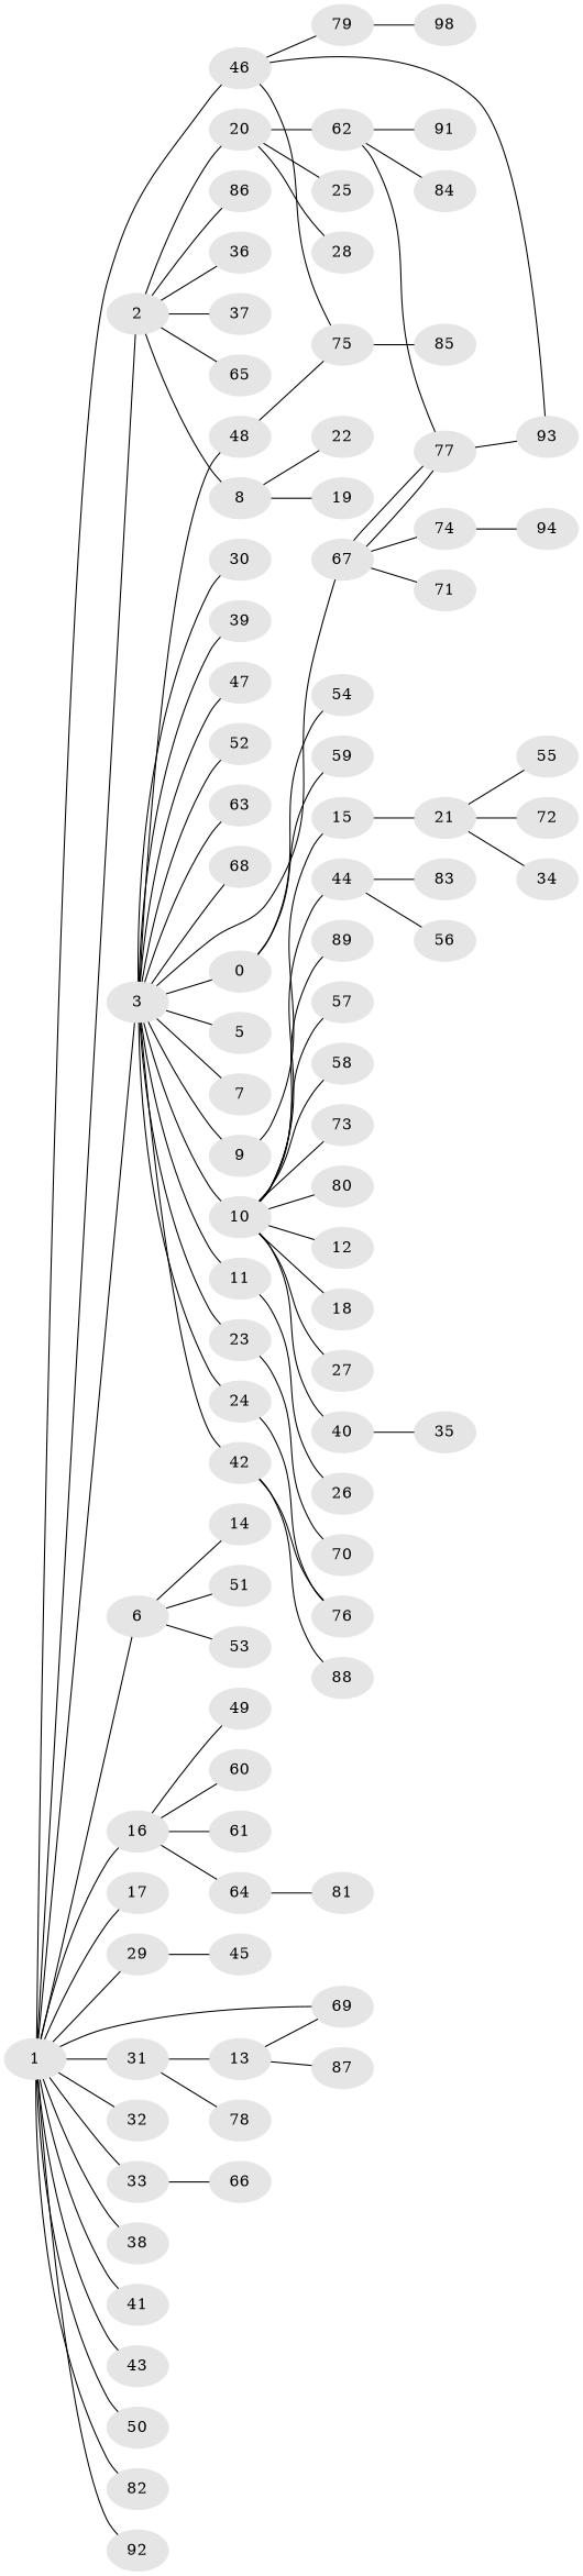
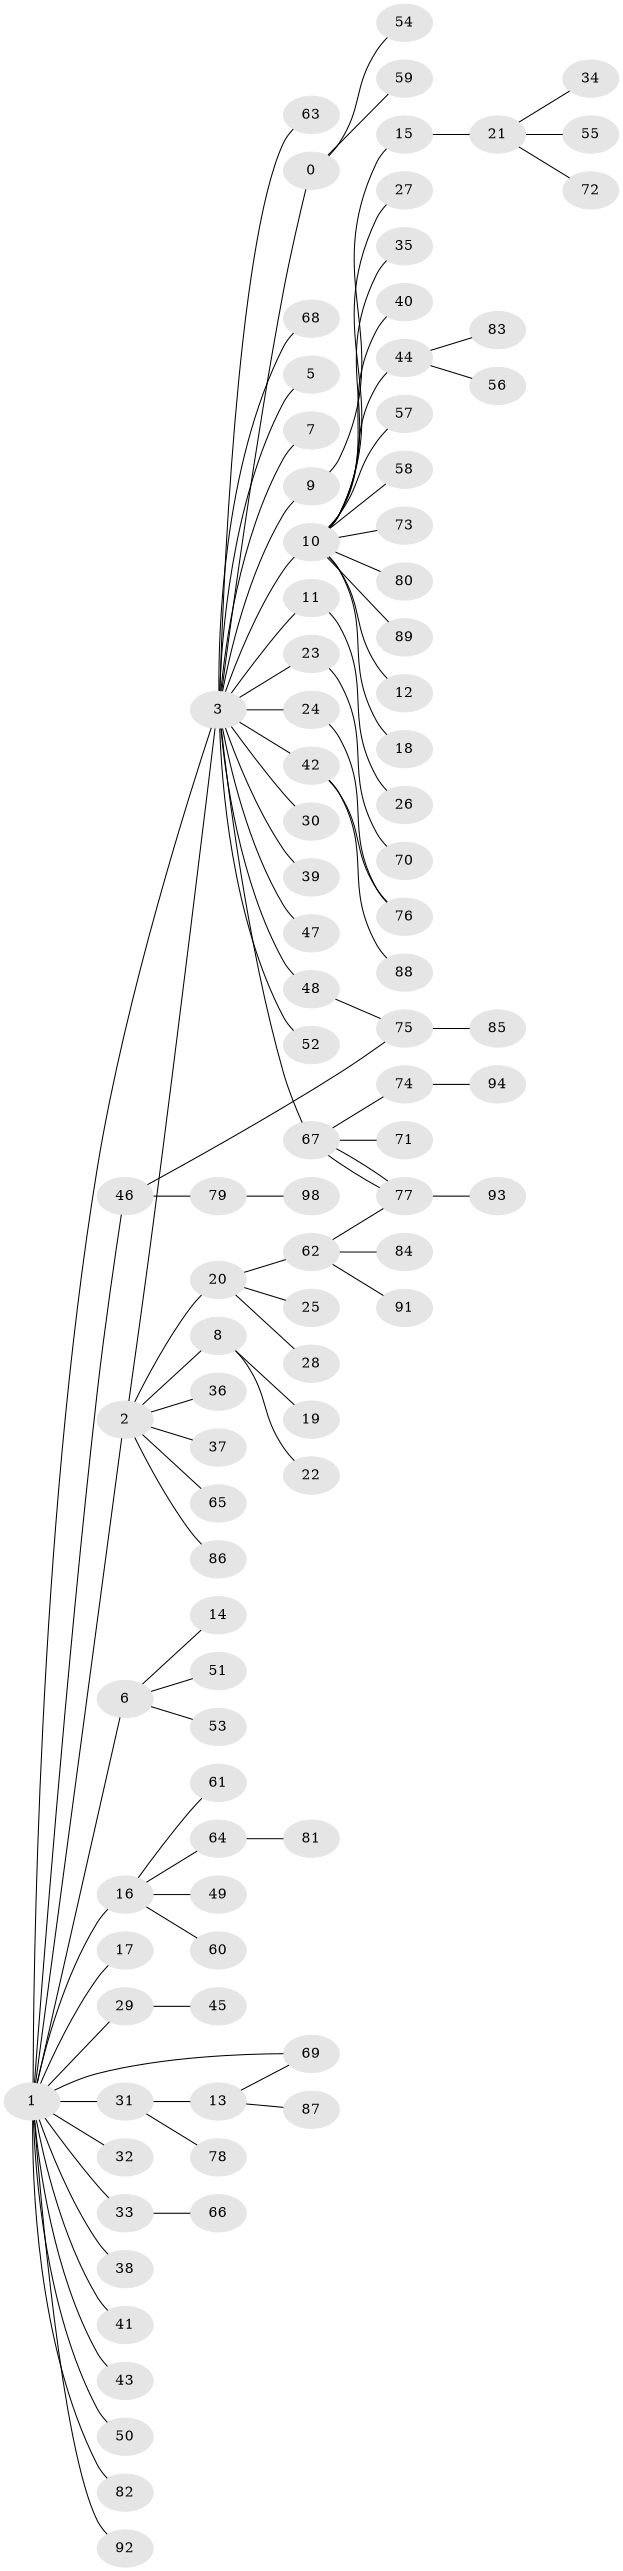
  graph {
    rankdir=LR
    node [color=gray90 style=filled]
    1
    2
    3
    6
    16
    17
    29
    31
    32
    33
    38
    41
    43
    46
    50
    69
    82
    92
    8
    20
    36
    37
    65
    86
    n25 [label=0]
    5
    7
    9
    10
    11
    23
    24
    30
    39
    42
    47
    48
    52
    63
    67
    68
    14
    51
    53
    13
    87
    49
    60
    61
    64
    45
    78
    66
    75
    79
    93
    19
    22
    25
    28
    62
    54
    59
    15
    12
    18
    27
    35
    40
    44
    57
    58
    73
    80
    89
    26
    70
    76
    88
    77
    71
    74
    21
    56
    83
    34
    55
    72
    81
    84
    91
    85
    n93 [label=98]
    94
    1 -- 2
    1 -- 3
    1 -- 6
    1 -- 16
    1 -- 17
    1 -- 29
    1 -- 31
    1 -- 32
    1 -- 33
    1 -- 38
    1 -- 41
    1 -- 43
    1 -- 46
    1 -- 50
    1 -- 69
    1 -- 82
    1 -- 92
+   2 -- 3
    2 -- 8
    2 -- 20
    2 -- 36
    2 -- 37
    2 -- 65
    2 -- 86
    3 -- n25
    3 -- 5
    3 -- 7
    3 -- 9
    3 -- 10
    3 -- 11
    3 -- 23
    3 -- 24
    3 -- 30
    3 -- 39
    3 -- 42
    3 -- 47
    3 -- 48
    3 -- 52
    3 -- 63
    3 -- 67
    3 -- 68
    6 -- 14
    6 -- 51
    6 -- 53
    16 -- 49
    16 -- 60
    16 -- 61
    16 -- 64
    29 -- 45
    31 -- 13
    31 -- 78
    33 -- 66
    46 -- 75
    46 -- 79
-   46 -- 93
    8 -- 19
    8 -- 22
    20 -- 25
    20 -- 28
    20 -- 62
    n25 -- 54
    n25 -- 59
    9 -- 15
    10 -- 12
    10 -- 18
    10 -- 27
-   40 -- 35
+   10 -- 35
    10 -- 40
    10 -- 44
    10 -- 57
    10 -- 58
    10 -- 73
    10 -- 80
    10 -- 89
    11 -- 26
    23 -- 70
    24 -- 76
    42 -- 76
    42 -- 88
    48 -- 75
    67 -- 77
    67 -- 77
    67 -- 71
    67 -- 74
    13 -- 69
    13 -- 87
    64 -- 81
    75 -- 85
    79 -- n93
    62 -- 77
    62 -- 84
    62 -- 91
    15 -- 21
    44 -- 56
    44 -- 83
    77 -- 93
    74 -- 94
    21 -- 34
    21 -- 55
    21 -- 72
  }
